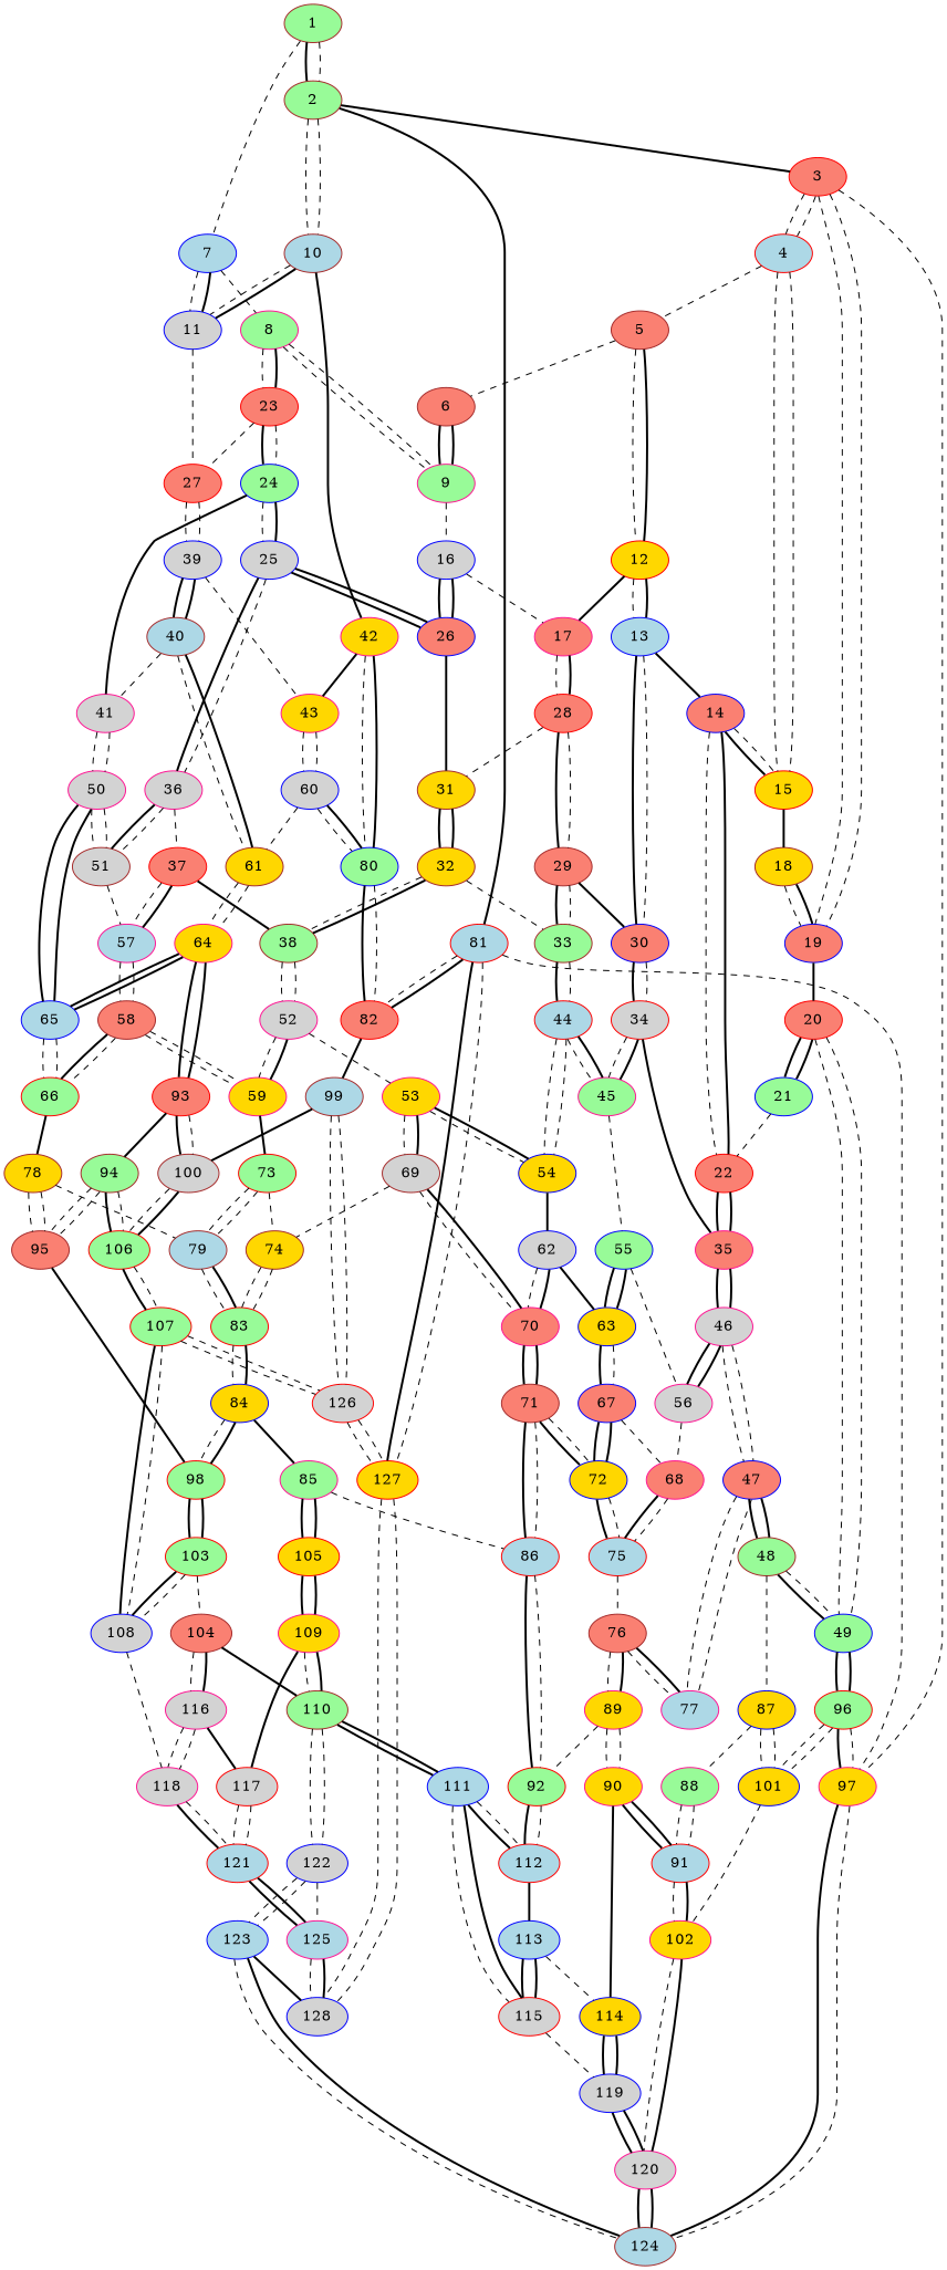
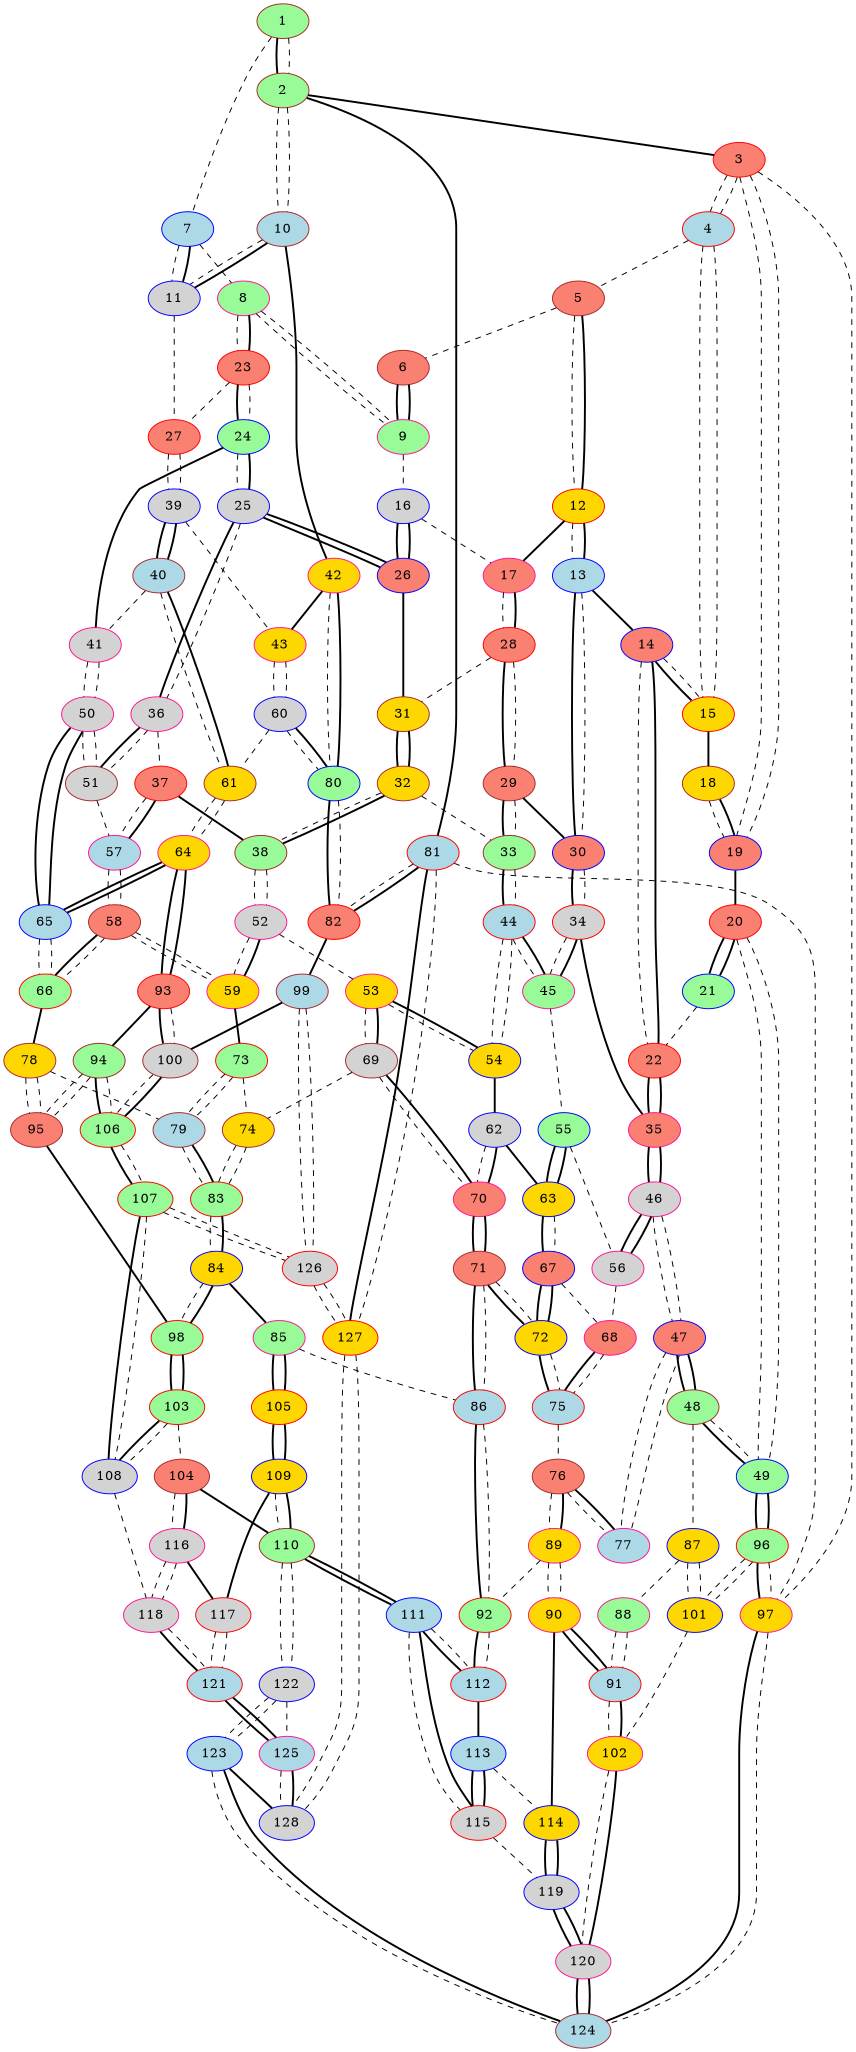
  graph {
    node [color=blue fillcolor=salmon style=filled]
    edge [style=dashed]
    1 [color=brown fillcolor=palegreen]
    2 [color=brown fillcolor=palegreen]
    7 [fillcolor=lightblue]
    3 [color=red]
    10 [color=brown fillcolor=lightblue]
    81 [color=red fillcolor=lightblue]
    8 [color=deeppink fillcolor=palegreen]
    11 [fillcolor=lightgrey]
    4 [color=red fillcolor=lightblue]
    19
    97 [color=deeppink fillcolor=gold]
    42 [color=deeppink fillcolor=gold]
    82 [color=red]
    127 [color=red fillcolor=gold]
    5 [color=brown]
    15 [color=red fillcolor=gold]
    20 [color=red]
    124 [color=brown fillcolor=lightblue]
    6 [color=brown]
    12 [color=red fillcolor=gold]
    18 [color=brown fillcolor=gold]
    9 [color=deeppink fillcolor=palegreen]
    13 [fillcolor=lightblue]
    17 [color=deeppink]
    16 [fillcolor=lightgrey]
    23 [color=red]
    27 [color=red]
    24 [fillcolor=palegreen]
    26
    43 [color=deeppink fillcolor=gold]
    80 [fillcolor=palegreen]
    39 [fillcolor=lightgrey]
    14
    30
    28 [color=red]
    22 [color=red]
    34 [color=red fillcolor=lightgrey]
    35 [color=deeppink]
    31 [color=brown fillcolor=gold]
    29 [color=brown]
    21 [fillcolor=palegreen]
    49 [fillcolor=palegreen]
    96 [color=red fillcolor=palegreen]
    46 [color=deeppink fillcolor=lightgrey]
    25 [fillcolor=lightgrey]
    41 [color=deeppink fillcolor=lightgrey]
    36 [color=deeppink fillcolor=lightgrey]
    50 [color=deeppink fillcolor=lightgrey]
    37 [color=red]
    51 [color=brown fillcolor=lightgrey]
    32 [color=brown fillcolor=gold]
    40 [color=brown fillcolor=lightblue]
    33 [color=brown fillcolor=palegreen]
    44 [color=red fillcolor=lightblue]
    45 [color=deeppink fillcolor=palegreen]
    38 [color=brown fillcolor=palegreen]
    52 [color=deeppink fillcolor=lightgrey]
    54 [fillcolor=gold]
    55 [fillcolor=palegreen]
    47
    56 [color=deeppink fillcolor=lightgrey]
    57 [color=deeppink fillcolor=lightblue]
    58 [color=brown]
    53 [color=deeppink fillcolor=gold]
    59 [color=deeppink fillcolor=gold]
    61 [color=brown fillcolor=gold]
    60 [fillcolor=lightgrey]
    64 [color=deeppink fillcolor=gold]
    65 [fillcolor=lightblue]
    62 [fillcolor=lightgrey]
    63 [fillcolor=gold]
    48 [color=brown fillcolor=palegreen]
    77 [color=deeppink fillcolor=lightblue]
    68 [color=deeppink]
    87 [fillcolor=gold]
    88 [color=deeppink fillcolor=palegreen]
    101 [fillcolor=gold]
    66 [color=red fillcolor=palegreen]
    69 [color=brown fillcolor=lightgrey]
    73 [color=red fillcolor=palegreen]
    70 [color=deeppink]
    74 [color=brown fillcolor=gold]
    67
    75 [color=red fillcolor=lightblue]
    78 [color=brown fillcolor=gold]
    79 [color=brown fillcolor=lightblue]
    93 [color=red]
    71 [color=brown]
    72 [fillcolor=gold]
    94 [color=brown fillcolor=palegreen]
    100 [color=brown fillcolor=lightgrey]
    95 [color=brown]
    76 [color=brown]
    83 [color=red fillcolor=palegreen]
    86 [color=red fillcolor=lightblue]
    92 [color=red fillcolor=palegreen]
    84 [fillcolor=gold]
    89 [color=deeppink fillcolor=gold]
    90 [color=deeppink fillcolor=gold]
    98 [color=red fillcolor=palegreen]
    99 [color=brown fillcolor=lightblue]
    128 [fillcolor=lightgrey]
    126 [color=red fillcolor=lightgrey]
    85 [color=deeppink fillcolor=palegreen]
    105 [color=red fillcolor=gold]
    103 [color=red fillcolor=palegreen]
-   109 [color=deeppink fillcolor=gold]
+   109 [fillcolor=gold]
    112 [color=red fillcolor=lightblue]
    91 [color=red fillcolor=lightblue]
    102 [color=deeppink fillcolor=gold]
    114 [fillcolor=gold]
    119 [fillcolor=lightgrey]
    120 [color=deeppink fillcolor=lightgrey]
    113 [fillcolor=lightblue]
    106 [color=red fillcolor=palegreen]
    107 [color=red fillcolor=palegreen]
    104 [color=brown]
    108 [fillcolor=lightgrey]
    116 [color=deeppink fillcolor=lightgrey]
    110 [color=brown fillcolor=palegreen]
    118 [color=deeppink fillcolor=lightgrey]
    117 [color=red fillcolor=lightgrey]
    121 [color=red fillcolor=lightblue]
    111 [fillcolor=lightblue]
    122 [fillcolor=lightgrey]
    115 [color=red fillcolor=lightgrey]
    125 [color=deeppink fillcolor=lightblue]
    123 [fillcolor=lightblue]
    1 -- 2 [style=bold]
    1 -- 2
    1 -- 7
    2 -- 3 [style=bold]
    2 -- 10
    2 -- 10
    2 -- 81 [style=bold]
    7 -- 8
    7 -- 11
    7 -- 11 [style=bold]
    3 -- 4
    3 -- 4
    3 -- 19
    3 -- 19
    3 -- 97
    10 -- 11
    10 -- 11 [style=bold]
    10 -- 42 [style=bold]
    81 -- 97
    81 -- 82
    81 -- 82 [style=bold]
    81 -- 127 [style=bold]
    81 -- 127
    8 -- 9
    8 -- 9
    8 -- 23
    8 -- 23 [style=bold]
    11 -- 27
    4 -- 5
    4 -- 15
    4 -- 15
    19 -- 20 [style=bold]
    97 -- 124 [style=bold]
    97 -- 124
    42 -- 43 [style=bold]
    42 -- 80
    42 -- 80 [style=bold]
    82 -- 99 [style=bold]
    127 -- 128
    127 -- 128
    5 -- 6
    5 -- 12
    5 -- 12 [style=bold]
    15 -- 18 [style=bold]
    20 -- 21 [style=bold]
    20 -- 21 [style=bold]
    20 -- 49
    20 -- 49
    6 -- 9 [style=bold]
    6 -- 9 [style=bold]
    12 -- 13
    12 -- 13 [style=bold]
    12 -- 17 [style=bold]
    18 -- 19
    18 -- 19 [style=bold]
    9 -- 16
    13 -- 14 [style=bold]
    13 -- 30 [style=bold]
    13 -- 30
    17 -- 28
    17 -- 28 [style=bold]
    16 -- 17
    16 -- 26 [style=bold]
    16 -- 26 [style=bold]
    23 -- 27
    23 -- 24 [style=bold]
    23 -- 24
    27 -- 39
    27 -- 39
    24 -- 25
    24 -- 25 [style=bold]
    24 -- 41 [style=bold]
    26 -- 31 [style=bold]
    43 -- 60
    43 -- 60
    80 -- 82 [style=bold]
    80 -- 82
    39 -- 43
    39 -- 40 [style=bold]
    39 -- 40 [style=bold]
    14 -- 15 [style=bold]
    14 -- 15
    14 -- 22
    14 -- 22 [style=bold]
    30 -- 34 [style=bold]
    30 -- 34
    28 -- 31
    28 -- 29 [style=bold]
    28 -- 29
    22 -- 35 [style=bold]
    22 -- 35 [style=bold]
    34 -- 35 [style=bold]
    34 -- 45
    34 -- 45 [style=bold]
    35 -- 46 [style=bold]
    35 -- 46 [style=bold]
    31 -- 32 [style=bold]
    31 -- 32 [style=bold]
    29 -- 30 [style=bold]
    29 -- 33 [style=bold]
    29 -- 33
    21 -- 22
    49 -- 96 [style=bold]
    49 -- 96 [style=bold]
    96 -- 97 [style=bold]
    96 -- 97
    96 -- 101
    96 -- 101
    46 -- 47
    46 -- 47
    46 -- 56 [style=bold]
    46 -- 56 [style=bold]
    25 -- 26 [style=bold]
    25 -- 26 [style=bold]
    25 -- 36 [style=bold]
    25 -- 36
    41 -- 50
    41 -- 50
    36 -- 37
    36 -- 51 [style=bold]
    36 -- 51
    50 -- 51
    50 -- 51
    50 -- 65 [style=bold]
    50 -- 65 [style=bold]
    37 -- 38 [style=bold]
    37 -- 57
    37 -- 57 [style=bold]
    51 -- 57
    32 -- 33
    32 -- 38
    32 -- 38 [style=bold]
    40 -- 41
    40 -- 61
    40 -- 61 [style=bold]
    33 -- 44 [style=bold]
    33 -- 44
    44 -- 45
    44 -- 45 [style=bold]
    44 -- 54
    44 -- 54
    45 -- 55
    38 -- 52
    38 -- 52
    52 -- 53
    52 -- 59
    52 -- 59 [style=bold]
    54 -- 62 [style=bold]
    55 -- 56
    55 -- 63 [style=bold]
    55 -- 63 [style=bold]
    47 -- 48 [style=bold]
    47 -- 48 [style=bold]
    47 -- 77
    47 -- 77
    56 -- 68
    57 -- 58
    57 -- 58
    58 -- 59
    58 -- 59
    58 -- 66 [style=bold]
    58 -- 66
    53 -- 54
    53 -- 54 [style=bold]
    53 -- 69
    53 -- 69 [style=bold]
    59 -- 73 [style=bold]
    61 -- 64
    61 -- 64
    60 -- 80
    60 -- 80 [style=bold]
    60 -- 61
    64 -- 65 [style=bold]
    64 -- 65 [style=bold]
    64 -- 93 [style=bold]
    64 -- 93 [style=bold]
    65 -- 66
    65 -- 66
    62 -- 63 [style=bold]
    62 -- 70
    62 -- 70 [style=bold]
    63 -- 67 [style=bold]
    63 -- 67
    48 -- 49 [style=bold]
    48 -- 49
    48 -- 87
    68 -- 75 [style=bold]
    68 -- 75
    87 -- 88
    87 -- 101
    87 -- 101
    88 -- 91
    88 -- 91
    101 -- 102
    66 -- 78 [style=bold]
    69 -- 70
    69 -- 70 [style=bold]
    69 -- 74
    73 -- 74
    73 -- 79
    73 -- 79
    70 -- 71 [style=bold]
    70 -- 71 [style=bold]
    74 -- 83
    74 -- 83
    67 -- 68
    67 -- 72 [style=bold]
    67 -- 72 [style=bold]
    75 -- 76
    78 -- 79
    78 -- 95
    78 -- 95
    79 -- 83
    79 -- 83 [style=bold]
    93 -- 94 [style=bold]
    93 -- 100 [style=bold]
    93 -- 100
    71 -- 72 [style=bold]
    71 -- 72
    71 -- 86 [style=bold]
    71 -- 86
    72 -- 75 [style=bold]
    72 -- 75
    94 -- 95
    94 -- 95
    94 -- 106 [style=bold]
    94 -- 106
    100 -- 106
    100 -- 106 [style=bold]
    95 -- 98 [style=bold]
    76 -- 77
    76 -- 77 [style=bold]
    76 -- 89
    76 -- 89 [style=bold]
    83 -- 84
    83 -- 84 [style=bold]
    86 -- 92 [style=bold]
    86 -- 92
    92 -- 112 [style=bold]
    92 -- 112
    84 -- 98
    84 -- 98 [style=bold]
    84 -- 85 [style=bold]
    89 -- 92
    89 -- 90
    89 -- 90
    90 -- 91 [style=bold]
    90 -- 91 [style=bold]
    90 -- 114 [style=bold]
    98 -- 103 [style=bold]
    98 -- 103 [style=bold]
    99 -- 100 [style=bold]
    99 -- 126
    99 -- 126
    126 -- 127
    126 -- 127
    85 -- 86
    85 -- 105 [style=bold]
    85 -- 105 [style=bold]
    105 -- 109 [style=bold]
    105 -- 109 [style=bold]
    103 -- 104
    103 -- 108 [style=bold]
    103 -- 108
    109 -- 110
    109 -- 110 [style=bold]
    109 -- 117 [style=bold]
    112 -- 113 [style=bold]
    91 -- 102
    91 -- 102 [style=bold]
    102 -- 120
    102 -- 120 [style=bold]
    114 -- 119 [style=bold]
    114 -- 119 [style=bold]
    119 -- 120 [style=bold]
    119 -- 120 [style=bold]
    120 -- 124 [style=bold]
    120 -- 124 [style=bold]
    113 -- 114
    113 -- 115 [style=bold]
    113 -- 115 [style=bold]
    106 -- 107 [style=bold]
    106 -- 107
    107 -- 126
    107 -- 126
    107 -- 108 [style=bold]
    107 -- 108
    104 -- 116
    104 -- 116 [style=bold]
    104 -- 110 [style=bold]
    108 -- 118
    116 -- 118
    116 -- 118
    116 -- 117 [style=bold]
    110 -- 111 [style=bold]
    110 -- 111 [style=bold]
    110 -- 122
    110 -- 122
    118 -- 121 [style=bold]
    118 -- 121
    117 -- 121
    117 -- 121
    121 -- 125 [style=bold]
    121 -- 125 [style=bold]
    111 -- 112 [style=bold]
    111 -- 112
    111 -- 115
    111 -- 115 [style=bold]
    122 -- 125
    122 -- 123
    122 -- 123
    115 -- 119
    125 -- 128
    125 -- 128 [style=bold]
    123 -- 124
    123 -- 124 [style=bold]
    123 -- 128 [style=bold]
  }
